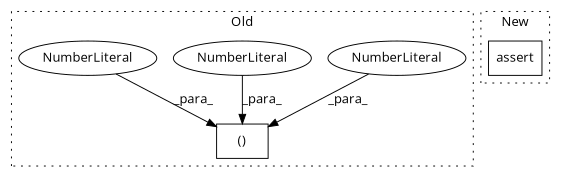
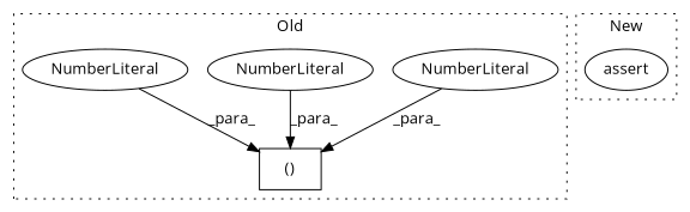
  digraph {
    fontname="Open Sans"
    node [a=34 l=1 s=5456 shape=ellipse fontname="Open Sans"]
    edge [fontname="Open Sans"]
    n1 [a=106 l=29 label="()" shape=box]
    n2 [label=NumberLiteral s=5470]
    n3 [label=NumberLiteral s=5484]
    n4 [label=NumberLiteral]
-   n5 [a=6 l=7 label=assert s=6606 shape=box]
+   n5 [a=6 l=7 label=assert s=6606]
    subgraph cluster_1 {
      label=Old
      style=dotted
      n1
      n2
      n3
      n4
    }
    subgraph cluster_2 {
      label=New
      style=dotted
      n5
    }
    n2 -> n1 [label=_para_]
    n3 -> n1 [label=_para_]
    n4 -> n1 [label=_para_]
  }
